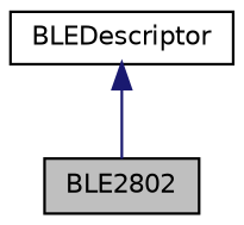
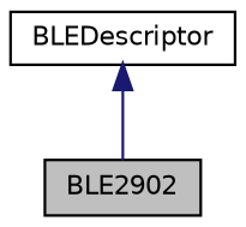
  digraph {
    node [color=black fontname=Helvetica fontsize=10 shape=record style=filled]
-   n1 [fillcolor=grey75 fontcolor=black height=0.2 label=BLE2802 width=0.4]
+   n1 [fillcolor=grey75 fontcolor=black height=0.2 label=BLE2902 width=0.4]
    n2 [fillcolor=white height=0.2 label=BLEDescriptor width=0.4]
    n2 -> n1 [color=midnightblue dir=back fontname=Helvetica fontsize=10 labelfontname=Helvetica labelfontsize=10 style=solid]
  }
